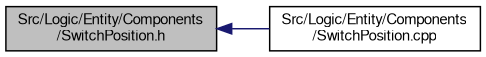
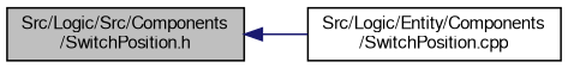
  digraph {
    rankdir=LR
    node [color=black fontname=FreeSans fontsize=10 shape=record style=filled]
-   n1 [fillcolor=grey75 fontcolor=black height=0.2 label="Src/Logic/Entity/Components\l/SwitchPosition.h" width=0.4]
+   n1 [fillcolor=grey75 fontcolor=black height=0.2 label="Src/Logic/Src/Components\l/SwitchPosition.h" width=0.4]
    n2 [fillcolor=white height=0.2 label="Src/Logic/Entity/Components\l/SwitchPosition.cpp" width=0.4]
    n1 -> n2 [color=midnightblue dir=back fontname=FreeSans fontsize=10 labelfontname=FreeSans labelfontsize=10 style=solid]
  }
